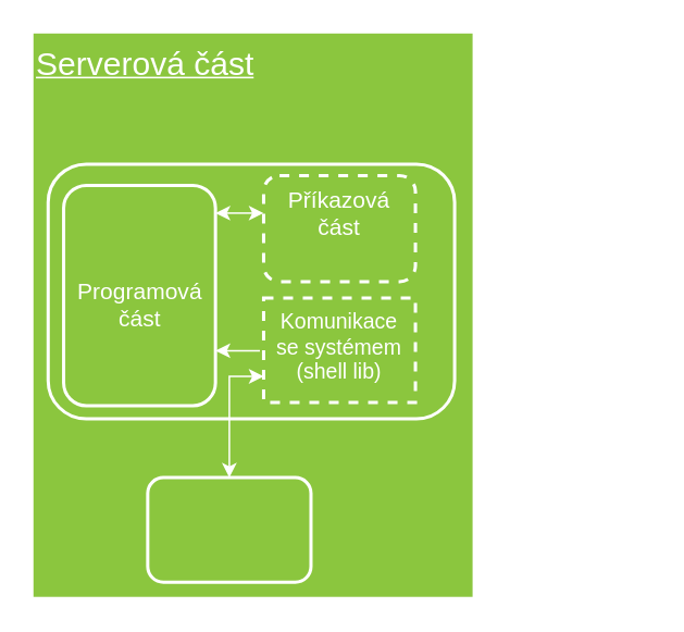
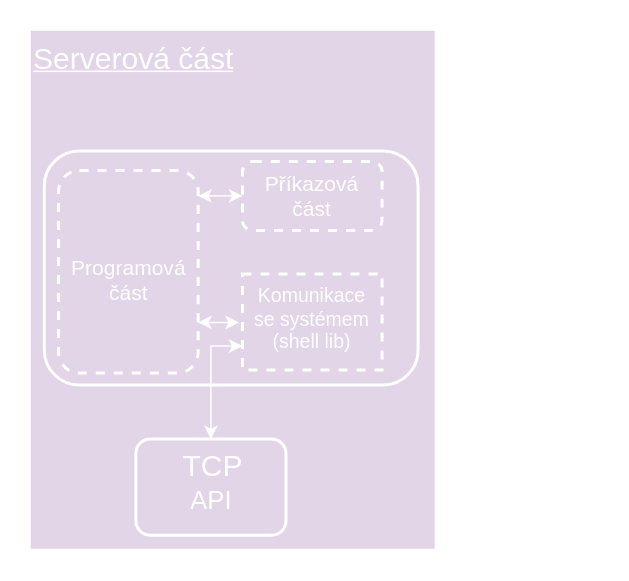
  <mxCell id="0" style=";html=1;" />
  <mxCell id="1" style=";html=1;" parent="0" />
- <mxCell id="2" value="&lt;font&gt;&lt;u&gt;&lt;font style=&quot;font-size: 20px&quot;&gt;Serverová část&lt;/font&gt;&lt;br&gt;&lt;/u&gt;&lt;/font&gt;" style="rounded=0;whiteSpace=wrap;html=1;shadow=0;strokeWidth=2;fillColor=#8BC63E;fontSize=12;fontColor=#FFFFFF;align=left;strokeColor=none;arcSize=6;verticalAlign=top;" parent="1" vertex="1"><mxGeometry x="20" y="20" width="269" height="345" as="geometry" /></mxCell>
+ <mxCell id="2" value="&lt;font&gt;&lt;u&gt;&lt;font style=&quot;font-size: 20px&quot;&gt;Serverová část&lt;/font&gt;&lt;br&gt;&lt;/u&gt;&lt;/font&gt;" style="rounded=0;whiteSpace=wrap;html=1;shadow=0;strokeWidth=2;fillColor=#e1d5e7;fontSize=12;fontColor=#FFFFFF;align=left;strokeColor=none;arcSize=6;verticalAlign=top;" parent="1" vertex="1"><mxGeometry x="20" y="20" width="269" height="345" as="geometry" /></mxCell>
  <mxCell id="3" value="" style="rounded=1;whiteSpace=wrap;html=1;shadow=0;strokeWidth=2;fillColor=none;fontSize=12;fontColor=#000000;align=center;strokeColor=#FFFFFF;" parent="1" vertex="1"><mxGeometry x="29" y="100" width="249" height="156" as="geometry" /></mxCell>
  <mxCell id="4" style="edgeStyle=orthogonalEdgeStyle;rounded=0;orthogonalLoop=1;jettySize=auto;html=1;exitX=0.5;exitY=0;exitDx=0;exitDy=0;entryX=0;entryY=0.75;entryDx=0;entryDy=0;startArrow=classic;startFill=1;strokeColor=#FFFFFF;" edge="1" parent="1" source="5" target="14"><mxGeometry relative="1" as="geometry" /></mxCell>
  <mxCell id="5" value="" style="rounded=1;whiteSpace=wrap;html=1;shadow=0;strokeWidth=2;fillColor=none;fontSize=11;fontColor=#FFFFFF;align=center;strokeColor=#FFFFFF;verticalAlign=top;" parent="1" vertex="1"><mxGeometry x="90" y="292" width="100" height="64" as="geometry" /></mxCell>
+ <mxCell id="6" value="&lt;font style=&quot;font-size: 20px&quot; color=&quot;#ffffff&quot;&gt;TCP&lt;/font&gt;" style="text;html=1;resizable=0;autosize=1;align=center;verticalAlign=middle;points=[];fillColor=none;strokeColor=none;rounded=0;" parent="1" vertex="1"><mxGeometry x="116" y="298" width="50" height="21" as="geometry" /></mxCell>
  <mxCell id="7" value="" style="shape=image;html=1;verticalAlign=top;verticalLabelPosition=bottom;labelBackgroundColor=#ffffff;imageAspect=0;aspect=fixed;image=https://cdn4.iconfinder.com/data/icons/Hypic_Icon_Pack_by_shlyapnikova/64/plugin_64.png" parent="1" vertex="1"><mxGeometry x="375" y="20" width="22" height="22" as="geometry" /></mxCell>
+ <mxCell id="8" value="&lt;font style=&quot;font-size: 17px&quot; color=&quot;#ffffff&quot;&gt;API&lt;/font&gt;" style="text;html=1;resizable=0;autosize=1;align=center;verticalAlign=middle;points=[];fillColor=none;strokeColor=none;rounded=0;" parent="1" vertex="1"><mxGeometry x="120" y="324" width="40" height="20" as="geometry" /></mxCell>
  <mxCell id="9" style="edgeStyle=orthogonalEdgeStyle;rounded=0;orthogonalLoop=1;jettySize=auto;html=1;exitX=0.5;exitY=1;exitDx=0;exitDy=0;" edge="1" parent="1" source="5" target="5"><mxGeometry relative="1" as="geometry" /></mxCell>
- <mxCell id="10" style="edgeStyle=orthogonalEdgeStyle;rounded=0;orthogonalLoop=1;jettySize=auto;html=1;exitX=1;exitY=0.75;exitDx=0;exitDy=0;entryX=-0.025;entryY=0.51;entryDx=0;entryDy=0;entryPerimeter=0;startArrow=classic;startFill=1;strokeColor=#FFFFFF;endArrow=none;" edge="1" parent="1" source="11" target="14"><mxGeometry relative="1" as="geometry" /></mxCell>
- <mxCell id="11" value="&lt;div style=&quot;font-size: 14px&quot;&gt;&lt;font style=&quot;font-size: 14px&quot;&gt;&lt;br&gt;&lt;/font&gt;&lt;/div&gt;&lt;div style=&quot;font-size: 14px&quot;&gt;&lt;font style=&quot;font-size: 14px&quot;&gt;&lt;br&gt;&lt;/font&gt;&lt;/div&gt;&lt;div style=&quot;font-size: 14px&quot;&gt;&lt;font style=&quot;font-size: 14px&quot;&gt;&lt;br&gt;&lt;/font&gt;&lt;/div&gt;&lt;div style=&quot;font-size: 14px&quot;&gt;&lt;font style=&quot;font-size: 14px&quot;&gt;Programová &lt;br&gt;&lt;/font&gt;&lt;/div&gt;&lt;div style=&quot;font-size: 14px&quot;&gt;&lt;font style=&quot;font-size: 14px&quot;&gt;část&lt;br&gt;&lt;/font&gt;&lt;/div&gt;" style="rounded=1;whiteSpace=wrap;html=1;shadow=0;strokeWidth=2;fillColor=none;fontSize=11;fontColor=#FFFFFF;align=center;strokeColor=#FFFFFF;dashed=0;verticalAlign=top;" vertex="1" parent="1"><mxGeometry x="38.5" y="113" width="93" height="135" as="geometry" /></mxCell>
+ <mxCell id="10" style="edgeStyle=orthogonalEdgeStyle;rounded=0;orthogonalLoop=1;jettySize=auto;html=1;exitX=1;exitY=0.75;exitDx=0;exitDy=0;entryX=-0.025;entryY=0.51;entryDx=0;entryDy=0;entryPerimeter=0;startArrow=classic;startFill=1;strokeColor=#FFFFFF;" edge="1" parent="1" source="11" target="14"><mxGeometry relative="1" as="geometry" /></mxCell>
+ <mxCell id="11" value="&lt;div style=&quot;font-size: 14px&quot;&gt;&lt;font style=&quot;font-size: 14px&quot;&gt;&lt;br&gt;&lt;/font&gt;&lt;/div&gt;&lt;div style=&quot;font-size: 14px&quot;&gt;&lt;font style=&quot;font-size: 14px&quot;&gt;&lt;br&gt;&lt;/font&gt;&lt;/div&gt;&lt;div style=&quot;font-size: 14px&quot;&gt;&lt;font style=&quot;font-size: 14px&quot;&gt;&lt;br&gt;&lt;/font&gt;&lt;/div&gt;&lt;div style=&quot;font-size: 14px&quot;&gt;&lt;font style=&quot;font-size: 14px&quot;&gt;Programová &lt;br&gt;&lt;/font&gt;&lt;/div&gt;&lt;div style=&quot;font-size: 14px&quot;&gt;&lt;font style=&quot;font-size: 14px&quot;&gt;část&lt;br&gt;&lt;/font&gt;&lt;/div&gt;" style="rounded=1;whiteSpace=wrap;html=1;shadow=0;strokeWidth=2;fillColor=none;fontSize=11;fontColor=#FFFFFF;align=center;strokeColor=#FFFFFF;dashed=1;verticalAlign=top;" vertex="1" parent="1"><mxGeometry x="38.5" y="113" width="93" height="135" as="geometry" /></mxCell>
  <mxCell id="12" value="" style="edgeStyle=orthogonalEdgeStyle;rounded=0;orthogonalLoop=1;jettySize=auto;html=1;startArrow=classic;startFill=1;strokeColor=#FFFFFF;" edge="1" parent="1" source="13" target="11"><mxGeometry relative="1" as="geometry"><Array as="points"><mxPoint x="152" y="130" /><mxPoint x="152" y="130" /></Array></mxGeometry></mxCell>
- <mxCell id="13" value="&lt;div style=&quot;font-size: 14px&quot;&gt;&lt;font style=&quot;font-size: 14px&quot;&gt;Příkazová&lt;/font&gt;&lt;/div&gt;&lt;div style=&quot;font-size: 14px&quot;&gt;&lt;font style=&quot;font-size: 14px&quot;&gt;část&lt;br&gt;&lt;/font&gt;&lt;/div&gt;" style="rounded=1;whiteSpace=wrap;html=1;shadow=0;strokeWidth=2;fillColor=none;fontSize=11;fontColor=#FFFFFF;align=center;strokeColor=#FFFFFF;dashed=1;verticalAlign=top;" vertex="1" parent="1"><mxGeometry x="161" y="107" width="93" height="65" as="geometry" /></mxCell>
+ <mxCell id="13" value="&lt;div style=&quot;font-size: 14px&quot;&gt;&lt;font style=&quot;font-size: 14px&quot;&gt;Příkazová&lt;/font&gt;&lt;/div&gt;&lt;div style=&quot;font-size: 14px&quot;&gt;&lt;font style=&quot;font-size: 14px&quot;&gt;část&lt;br&gt;&lt;/font&gt;&lt;/div&gt;" style="rounded=1;whiteSpace=wrap;html=1;shadow=0;strokeWidth=2;fillColor=none;fontSize=11;fontColor=#FFFFFF;align=center;strokeColor=#FFFFFF;dashed=1;verticalAlign=top;" vertex="1" parent="1"><mxGeometry x="161" y="107" width="93" height="46" as="geometry" /></mxCell>
  <mxCell id="14" value="&lt;div style=&quot;font-size: 13px&quot;&gt;&lt;font style=&quot;font-size: 13px&quot;&gt;Komunikace&lt;/font&gt;&lt;/div&gt;&lt;div style=&quot;font-size: 13px&quot;&gt;&lt;font style=&quot;font-size: 13px&quot;&gt;se systémem&lt;/font&gt;&lt;/div&gt;&lt;div style=&quot;font-size: 13px&quot;&gt;&lt;font style=&quot;font-size: 13px&quot;&gt;(shell lib)&lt;br&gt;&lt;/font&gt;&lt;/div&gt;" style="whiteSpace=wrap;html=1;shadow=0;strokeWidth=2;fillColor=none;fontSize=11;fontColor=#FFFFFF;align=center;strokeColor=#FFFFFF;dashed=1;verticalAlign=top;rounded=0;" vertex="1" parent="1"><mxGeometry x="161" y="182" width="93" height="64" as="geometry" /></mxCell>
